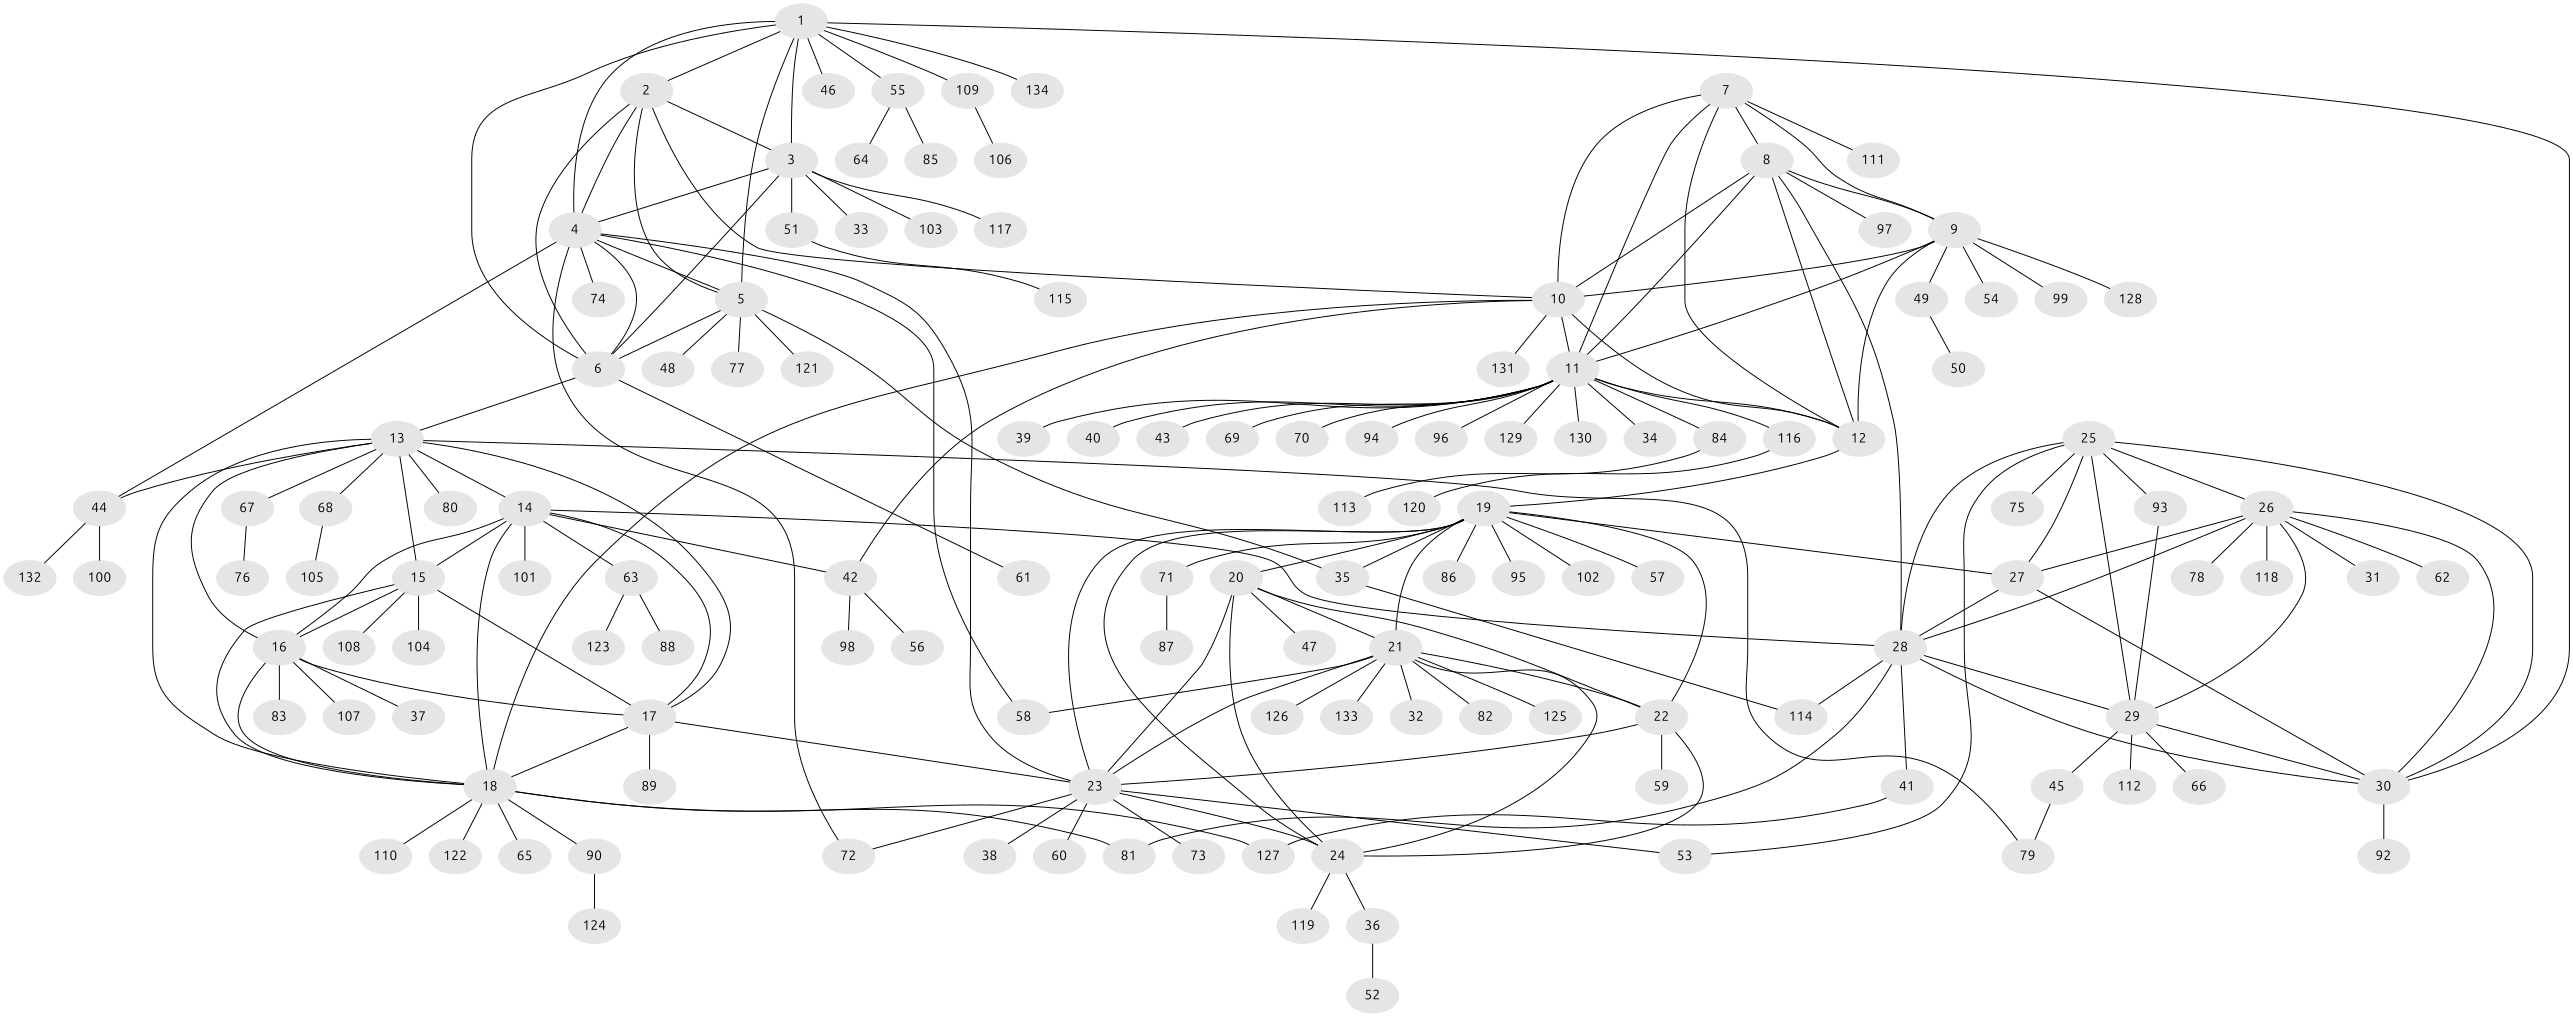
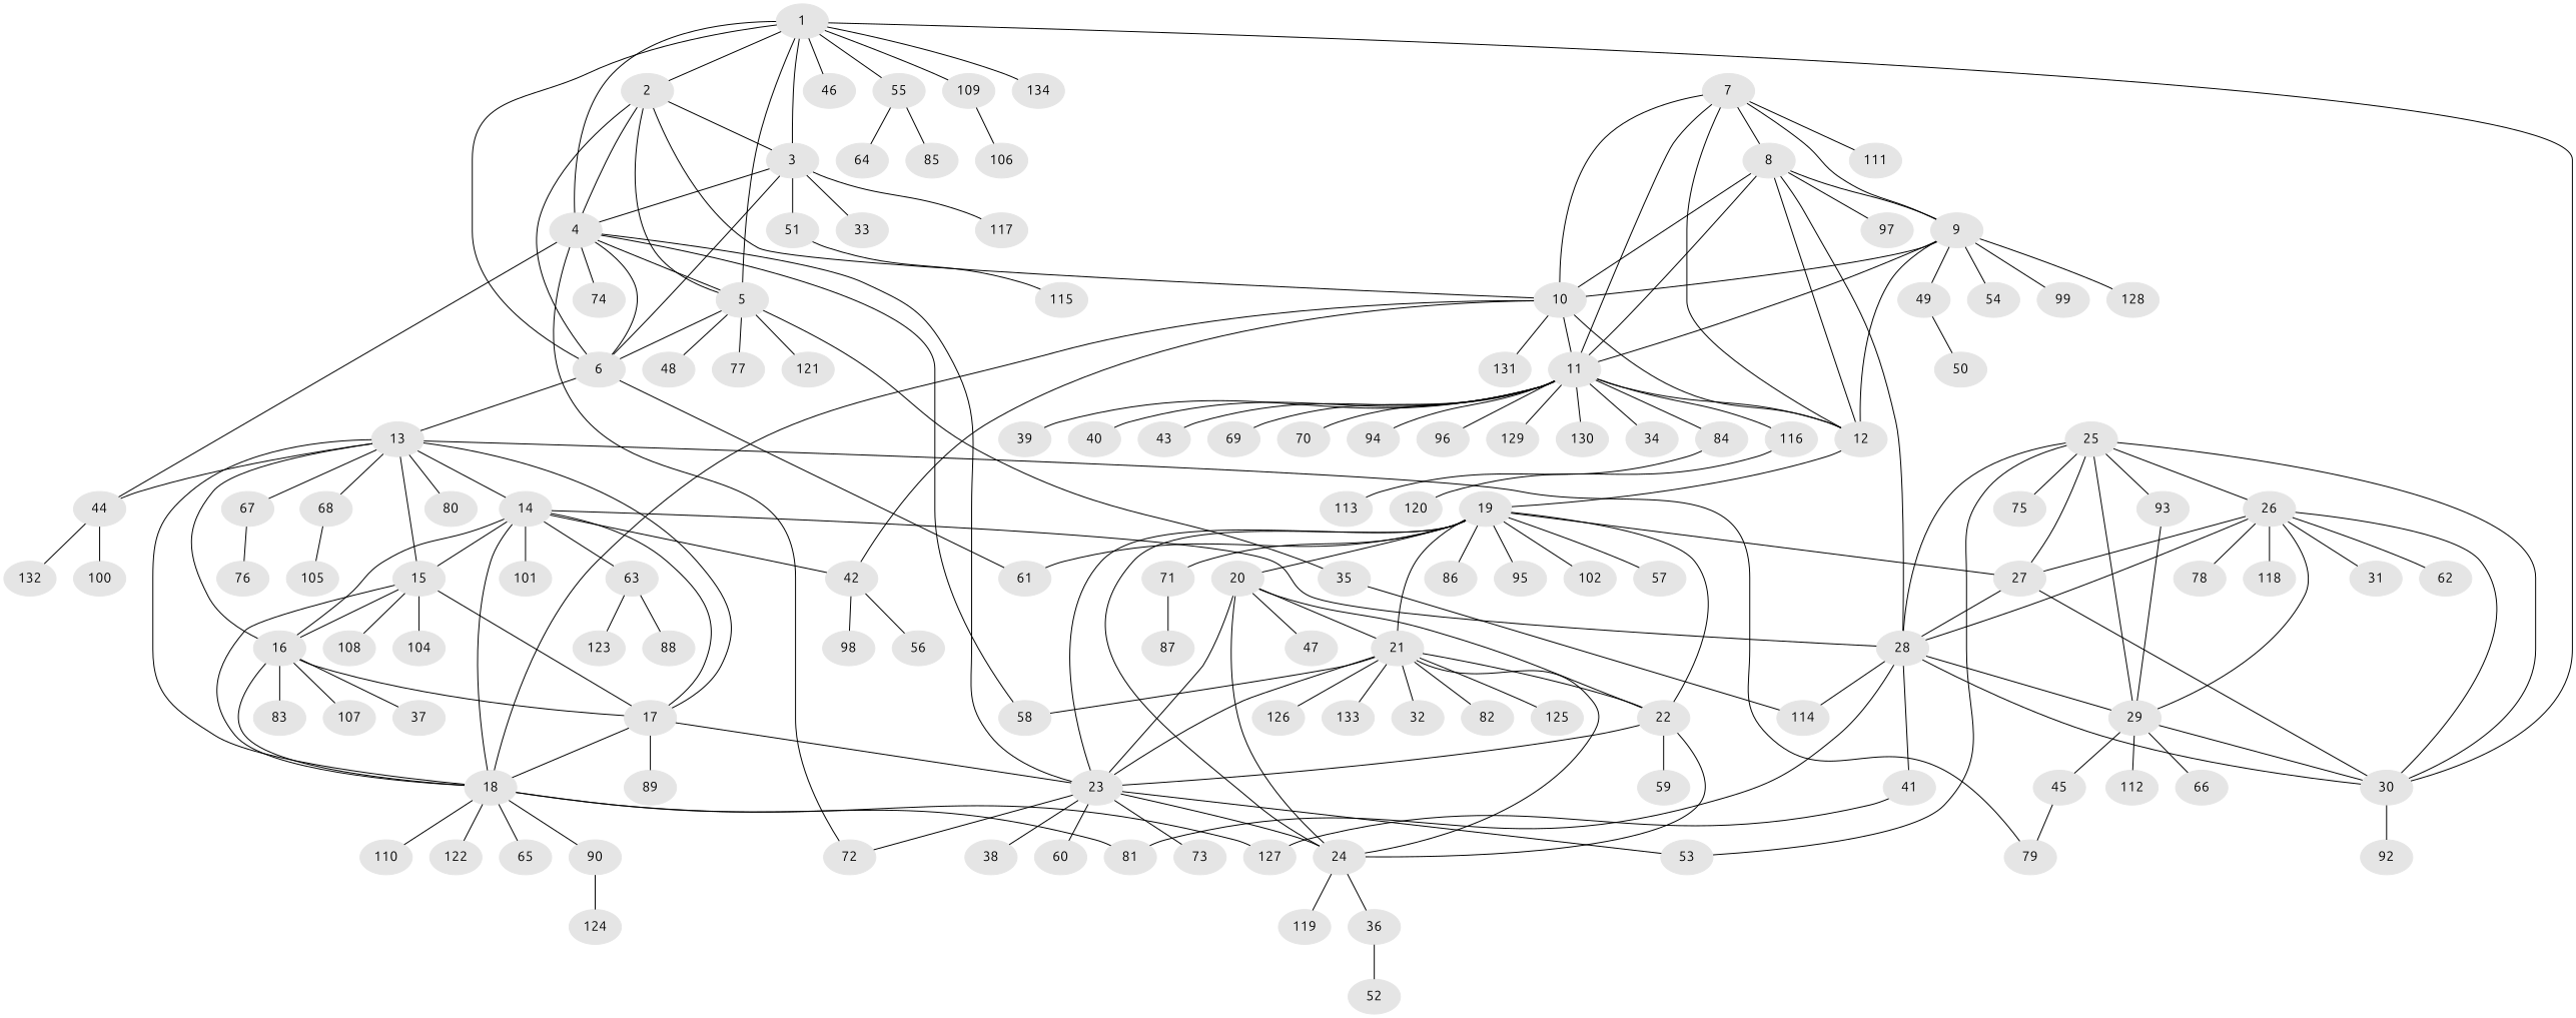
  graph {
    fontname=Ubuntu
    node [color=gray90 fontname=Ubuntu style=filled]
    edge [fontname=Ubuntu]
    1
    2
    3
    4
    5
    6
    30
    46
    55
    109
    134
    10
    33
    51
-   103
    117
    23
    44
    58
    72
    74
    35
    48
    77
    121
    13
    61
    92
    64
    85
    106
    11
    12
    18
    42
    131
    115
    24
    38
    53
    60
    73
    100
    132
    114
    14
    15
    16
    17
    67
    68
    79
    80
    7
    8
    9
    111
    28
    97
    49
    54
    99
    128
    34
    39
    40
    43
    69
    70
    84
    94
    96
    116
    129
    130
    19
    81
    29
    41
    50
    65
    90
    110
    122
    127
    56
    98
    113
    120
    20
    21
    22
    27
    57
    71
    86
    95
    102
    63
    101
    104
    108
    37
    83
    107
    89
    76
    105
    88
    123
    124
    47
    32
    82
    125
    126
    133
    59
    36
    119
    87
    52
    25
    26
    75
    93
    31
    62
    78
    118
    45
    66
    112
    1 -- 2
    1 -- 3
    1 -- 4
    1 -- 5
    1 -- 6
    1 -- 30
    1 -- 46
    1 -- 55
    1 -- 109
    1 -- 134
    2 -- 3
    2 -- 4
    2 -- 5
    2 -- 6
    2 -- 10
    3 -- 4
    3 -- 6
    3 -- 33
    3 -- 51
-   3 -- 103
    3 -- 117
    4 -- 5
    4 -- 6
    4 -- 23
    4 -- 44
    4 -- 58
    4 -- 72
    4 -- 74
    5 -- 6
    5 -- 35
    5 -- 48
    5 -- 77
    5 -- 121
    6 -- 13
    6 -- 61
    30 -- 92
    55 -- 64
    55 -- 85
    109 -- 106
    10 -- 11
    10 -- 12
    10 -- 18
    10 -- 42
    10 -- 131
    51 -- 115
    23 -- 72
    23 -- 24
    23 -- 38
    23 -- 53
    23 -- 60
    23 -- 73
    44 -- 100
    44 -- 132
    35 -- 114
    13 -- 44
    13 -- 18
    13 -- 14
    13 -- 15
    13 -- 16
    13 -- 17
    13 -- 67
    13 -- 68
    13 -- 79
    13 -- 80
    11 -- 12
    11 -- 34
    11 -- 39
    11 -- 40
    11 -- 43
    11 -- 69
    11 -- 70
    11 -- 84
    11 -- 94
    11 -- 96
    11 -- 116
    11 -- 129
    11 -- 130
    12 -- 19
    18 -- 81
    18 -- 65
    18 -- 90
    18 -- 110
    18 -- 122
    18 -- 127
    42 -- 56
    42 -- 98
    24 -- 36
    24 -- 119
    14 -- 18
    14 -- 42
    14 -- 15
    14 -- 16
    14 -- 17
    14 -- 28
    14 -- 63
    14 -- 101
    15 -- 18
    15 -- 16
    15 -- 17
    15 -- 104
    15 -- 108
    16 -- 18
    16 -- 17
    16 -- 37
    16 -- 83
    16 -- 107
    17 -- 23
    17 -- 18
    17 -- 89
    67 -- 76
    68 -- 105
    7 -- 10
    7 -- 11
    7 -- 12
    7 -- 8
    7 -- 9
    7 -- 111
    8 -- 10
    8 -- 11
    8 -- 12
    8 -- 9
    8 -- 28
    8 -- 97
    9 -- 10
    9 -- 11
    9 -- 12
    9 -- 49
    9 -- 54
    9 -- 99
    9 -- 128
    28 -- 30
    28 -- 114
    28 -- 81
    28 -- 29
    28 -- 41
    49 -- 50
    84 -- 113
    116 -- 120
    19 -- 23
-   19 -- 35
+   19 -- 61
    19 -- 24
    19 -- 20
    19 -- 21
    19 -- 22
    19 -- 27
    19 -- 57
    19 -- 71
    19 -- 86
    19 -- 95
    19 -- 102
    29 -- 30
    29 -- 45
    29 -- 66
    29 -- 112
    41 -- 127
    90 -- 124
    20 -- 23
    20 -- 24
    20 -- 21
    20 -- 22
    20 -- 47
    21 -- 23
    21 -- 58
    21 -- 24
    21 -- 22
    21 -- 32
    21 -- 82
    21 -- 125
    21 -- 126
    21 -- 133
    22 -- 23
    22 -- 24
    22 -- 59
    27 -- 30
    27 -- 28
    71 -- 87
    63 -- 88
    63 -- 123
    36 -- 52
    25 -- 30
    25 -- 53
    25 -- 28
    25 -- 29
    25 -- 27
    25 -- 26
    25 -- 75
    25 -- 93
    26 -- 30
    26 -- 28
    26 -- 29
    26 -- 27
    26 -- 31
    26 -- 62
    26 -- 78
    26 -- 118
    93 -- 29
    45 -- 79
  }
